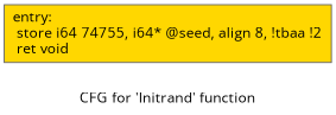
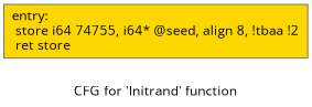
  digraph {
    label="CFG for 'Initrand' function"
    rankdir=LR
    fontname="Open Sans"
-   n1 [label="{entry:\l  store i64 74755, i64* @seed, align 8, !tbaa !2\l  ret void\l}" shape=record style=filled fillcolor=gold color=gray40 fontname="Open Sans"]
+   n1 [label="{entry:\l  store i64 74755, i64* @seed, align 8, !tbaa !2\l  ret store\l}" shape=record style=filled fillcolor=gold color=gray40 fontname="Open Sans"]
  }
